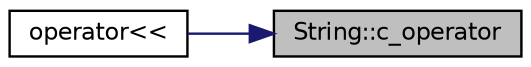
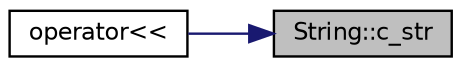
  digraph {
    rankdir=RL
    node [color=black fontname=Helvetica fontsize=10 shape=record style=filled]
-   n1 [fillcolor=grey75 fontcolor=black height=0.2 label="String::c_operator" width=0.4]
+   n1 [fillcolor=grey75 fontcolor=black height=0.2 label="String::c_str" width=0.4]
    n2 [fillcolor=white height=0.2 label="operator\<\<" width=0.4]
    n1 -> n2 [color=midnightblue dir=back fontname=Helvetica fontsize=10 labelfontname=Helvetica labelfontsize=10 style=solid]
  }
